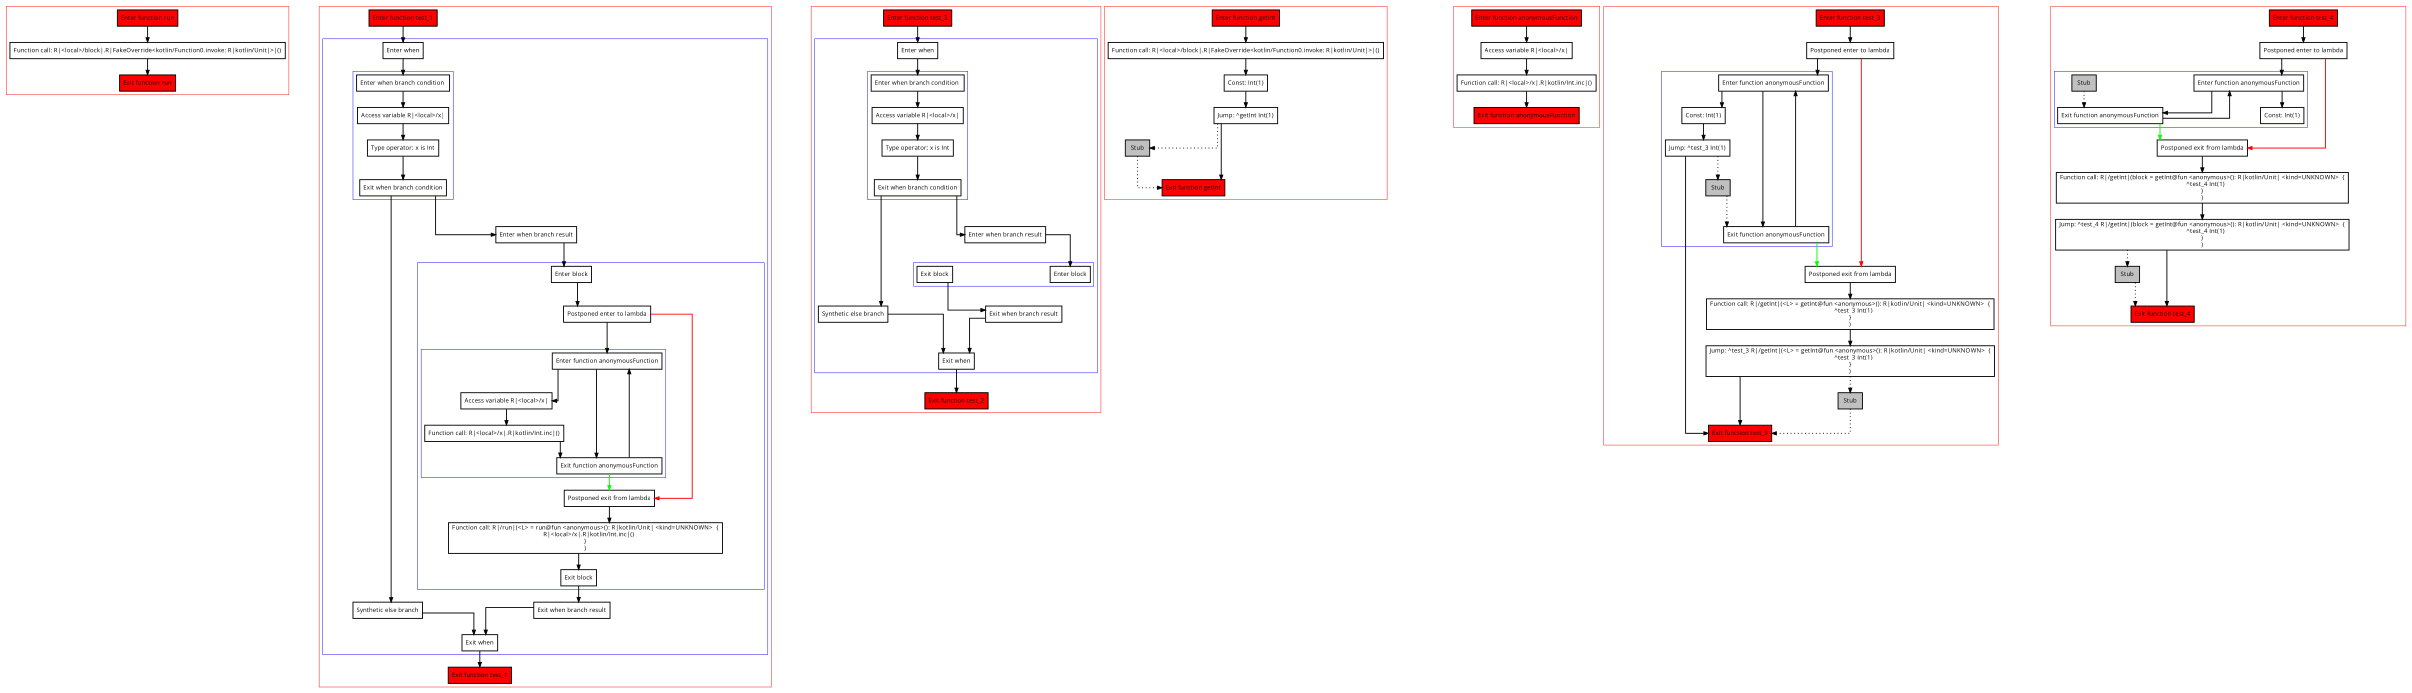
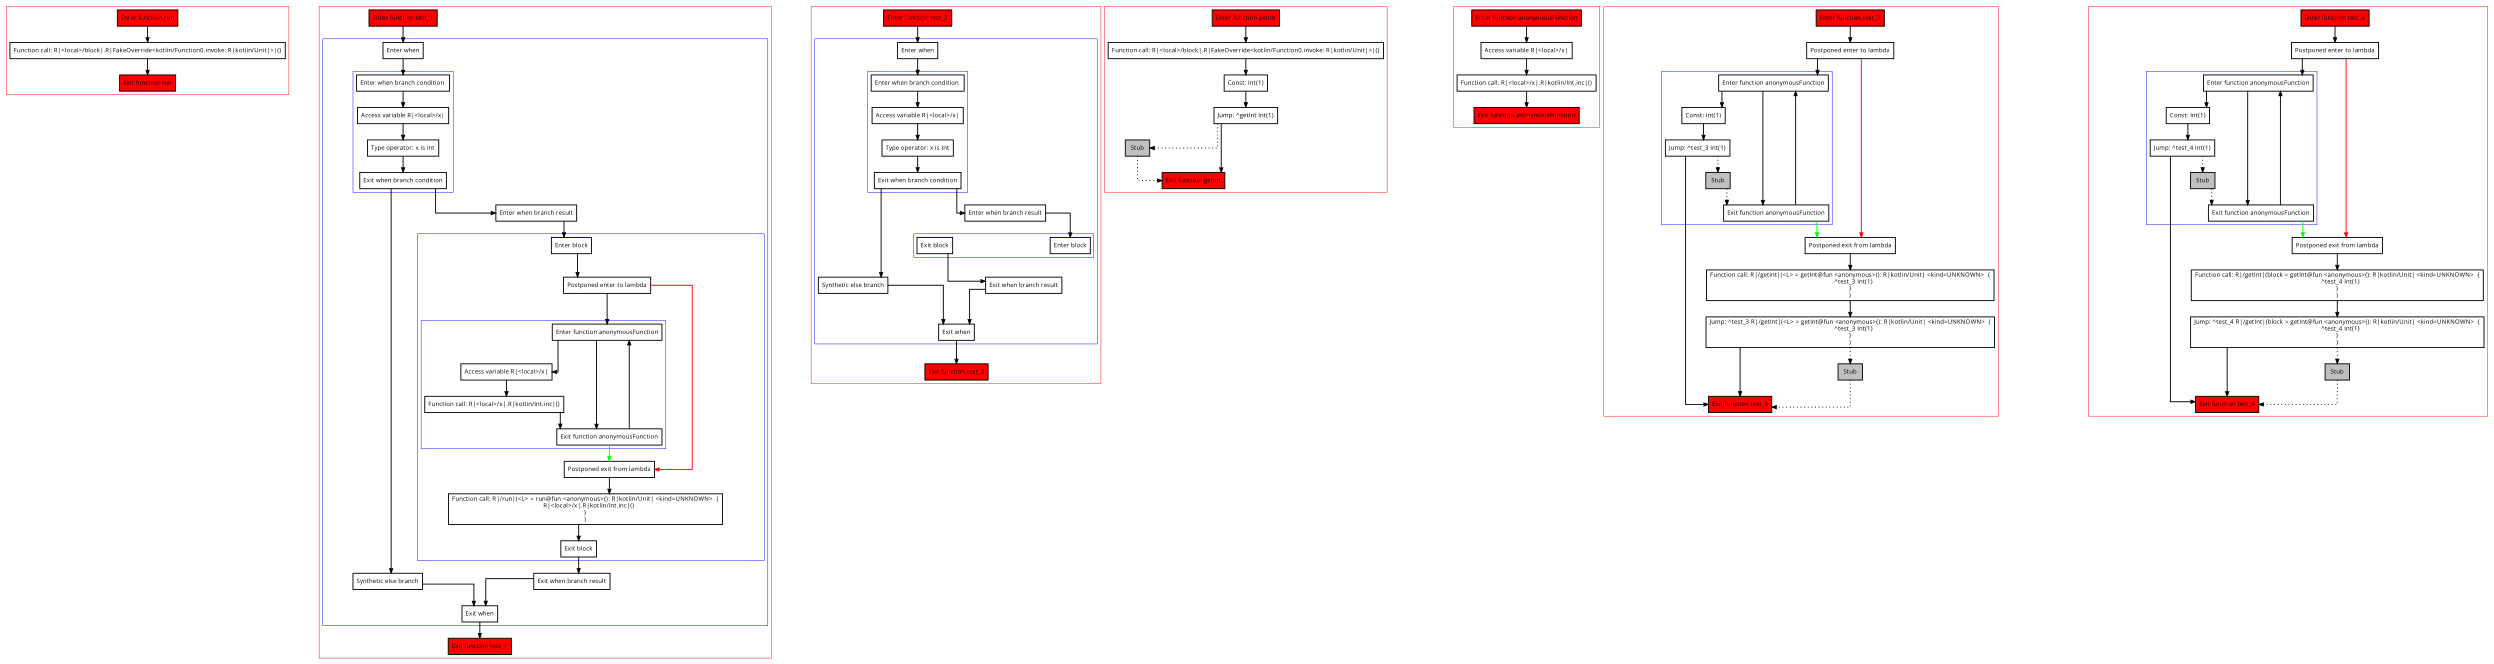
  digraph {
    fontname="Open Sans"
    nodesep=3
    splines=ortho
    node [fontname="Open Sans" penwidth=2 shape=box]
    edge [fontname="Open Sans" penwidth=2]
    n1 [fillcolor=red label="Enter function run" style=filled]
    n2 [label="Function call: R|<local>/block|.R|FakeOverride<kotlin/Function0.invoke: R|kotlin/Unit|>|()"]
    n3 [fillcolor=red label="Exit function run" style=filled]
    n4 [label="Enter when branch condition "]
    n5 [label="Access variable R|<local>/x|"]
    n6 [label="Type operator: x is Int"]
    n7 [label="Exit when branch condition"]
    n8 [label="Enter function anonymousFunction"]
    n9 [label="Access variable R|<local>/x|"]
    n10 [label="Function call: R|<local>/x|.R|kotlin/Int.inc|()"]
    n11 [label="Exit function anonymousFunction"]
    n12 [label="Enter block"]
    n13 [label="Postponed enter to lambda"]
    n14 [label="Postponed exit from lambda"]
    n15 [label="Function call: R|/run|(<L> = run@fun <anonymous>(): R|kotlin/Unit| <kind=UNKNOWN>  {\n    R|<local>/x|.R|kotlin/Int.inc|()\n}\n)"]
    n16 [label="Exit block"]
    n17 [label="Enter when"]
    n18 [label="Synthetic else branch"]
    n19 [label="Enter when branch result"]
    n20 [label="Exit when branch result"]
    n21 [label="Exit when"]
    n22 [fillcolor=red label="Enter function test_1" style=filled]
    n23 [fillcolor=red label="Exit function test_1" style=filled]
    n24 [label="Enter when branch condition "]
    n25 [label="Access variable R|<local>/x|"]
    n26 [label="Type operator: x is Int"]
    n27 [label="Exit when branch condition"]
    n28 [label="Enter block"]
    n29 [label="Exit block"]
    n30 [label="Enter when"]
    n31 [label="Synthetic else branch"]
    n32 [label="Enter when branch result"]
    n33 [label="Exit when branch result"]
    n34 [label="Exit when"]
    n35 [fillcolor=red label="Enter function test_2" style=filled]
    n36 [fillcolor=red label="Exit function test_2" style=filled]
    n37 [fillcolor=red label="Enter function getInt" style=filled]
    n38 [label="Function call: R|<local>/block|.R|FakeOverride<kotlin/Function0.invoke: R|kotlin/Unit|>|()"]
    n39 [label="Const: Int(1)"]
    n40 [label="Jump: ^getInt Int(1)"]
    n41 [fillcolor=gray label=Stub style=filled]
    n42 [fillcolor=red label="Exit function getInt" style=filled]
    n43 [fillcolor=red label="Enter function anonymousFunction" style=filled]
    n44 [label="Access variable R|<local>/x|"]
    n45 [label="Function call: R|<local>/x|.R|kotlin/Int.inc|()"]
    n46 [fillcolor=red label="Exit function anonymousFunction" style=filled]
    n47 [label="Enter function anonymousFunction"]
    n48 [label="Const: Int(1)"]
    n49 [label="Jump: ^test_3 Int(1)"]
    n50 [fillcolor=gray label=Stub style=filled]
    n51 [label="Exit function anonymousFunction"]
    n52 [fillcolor=red label="Enter function test_3" style=filled]
    n53 [label="Postponed enter to lambda"]
    n54 [label="Postponed exit from lambda"]
    n55 [label="Function call: R|/getInt|(<L> = getInt@fun <anonymous>(): R|kotlin/Unit| <kind=UNKNOWN>  {\n    ^test_3 Int(1)\n}\n)"]
    n56 [label="Jump: ^test_3 R|/getInt|(<L> = getInt@fun <anonymous>(): R|kotlin/Unit| <kind=UNKNOWN>  {\n    ^test_3 Int(1)\n}\n)"]
    n57 [fillcolor=gray label=Stub style=filled]
    n58 [fillcolor=red label="Exit function test_3" style=filled]
    n59 [label="Enter function anonymousFunction"]
    n60 [label="Const: Int(1)"]
+   n61 [label="Jump: ^test_4 Int(1)"]
    n62 [fillcolor=gray label=Stub style=filled]
    n63 [label="Exit function anonymousFunction"]
    n64 [fillcolor=red label="Enter function test_4" style=filled]
    n65 [label="Postponed enter to lambda"]
    n66 [label="Postponed exit from lambda"]
    n67 [label="Function call: R|/getInt|(block = getInt@fun <anonymous>(): R|kotlin/Unit| <kind=UNKNOWN>  {\n    ^test_4 Int(1)\n}\n)"]
    n68 [label="Jump: ^test_4 R|/getInt|(block = getInt@fun <anonymous>(): R|kotlin/Unit| <kind=UNKNOWN>  {\n    ^test_4 Int(1)\n}\n)"]
    n69 [fillcolor=gray label=Stub style=filled]
    n70 [fillcolor=red label="Exit function test_4" style=filled]
    subgraph cluster_1 {
      color=red
      n1
      n2
      n3
    }
    subgraph cluster_2 {
      color=red
      n22
      n23
      subgraph cluster_3 {
        color=blue
        n17
        n18
        n19
        n20
        n21
        subgraph cluster_4 {
          color=blue
          n4
          n5
          n6
          n7
        }
        subgraph cluster_5 {
          color=blue
          n12
          n13
          n14
          n15
          n16
          subgraph cluster_6 {
            color=blue
            n8
            n9
            n10
            n11
          }
        }
      }
    }
    subgraph cluster_7 {
      color=red
      n35
      n36
      subgraph cluster_8 {
        color=blue
        n30
        n31
        n32
        n33
        n34
        subgraph cluster_9 {
          color=blue
          n24
          n25
          n26
          n27
        }
        subgraph cluster_10 {
          color=blue
          n28
          n29
        }
      }
    }
    subgraph cluster_11 {
      color=red
      n37
      n38
      n39
      n40
      n41
      n42
    }
    subgraph cluster_12 {
      color=red
      n43
      n44
      n45
      n46
    }
    subgraph cluster_13 {
      color=red
      n52
      n53
      n54
      n55
      n56
      n57
      n58
      subgraph cluster_14 {
        color=blue
        n47
        n48
        n49
        n50
        n51
      }
    }
    subgraph cluster_15 {
      color=red
      n64
      n65
      n66
      n67
      n68
      n69
      n70
      subgraph cluster_16 {
        color=blue
        n59
        n60
+       n61
        n62
        n63
      }
    }
    n1 -> n2
    n2 -> n3
    n4 -> n5
    n5 -> n6
    n6 -> n7
    n7 -> n18
    n7 -> n19
    n8 -> n9
    n8 -> n11
    n9 -> n10
    n10 -> n11
    n11 -> n8
    n11 -> n14 [color=green]
    n12 -> n13
    n13 -> n8
    n13 -> n14 [color=red]
    n14 -> n15
    n15 -> n16
    n16 -> n20
    n17 -> n4
    n18 -> n21
    n19 -> n12
    n20 -> n21
    n21 -> n23
    n22 -> n17
    n24 -> n25
    n25 -> n26
    n26 -> n27
    n27 -> n31
    n27 -> n32
    n29 -> n33
    n30 -> n24
    n31 -> n34
    n32 -> n28
    n33 -> n34
    n34 -> n36
    n35 -> n30
    n37 -> n38
    n38 -> n39
    n39 -> n40
    n40 -> n41 [style=dotted]
    n40 -> n42
    n41 -> n42 [style=dotted]
    n43 -> n44
    n44 -> n45
    n45 -> n46
    n47 -> n48
    n47 -> n51
    n48 -> n49
    n49 -> n50 [style=dotted]
    n49 -> n58
    n50 -> n51 [style=dotted]
    n51 -> n47
    n51 -> n54 [color=green]
    n52 -> n53
    n53 -> n47
    n53 -> n54 [color=red]
    n54 -> n55
    n55 -> n56
    n56 -> n57 [style=dotted]
    n56 -> n58
    n57 -> n58 [style=dotted]
    n59 -> n60
    n59 -> n63
+   n60 -> n61
+   n61 -> n62 [style=dotted]
+   n61 -> n70
    n62 -> n63 [style=dotted]
    n63 -> n59
    n63 -> n66 [color=green]
    n64 -> n65
    n65 -> n59
    n65 -> n66 [color=red]
    n66 -> n67
    n67 -> n68
    n68 -> n69 [style=dotted]
    n68 -> n70
    n69 -> n70 [style=dotted]
  }
